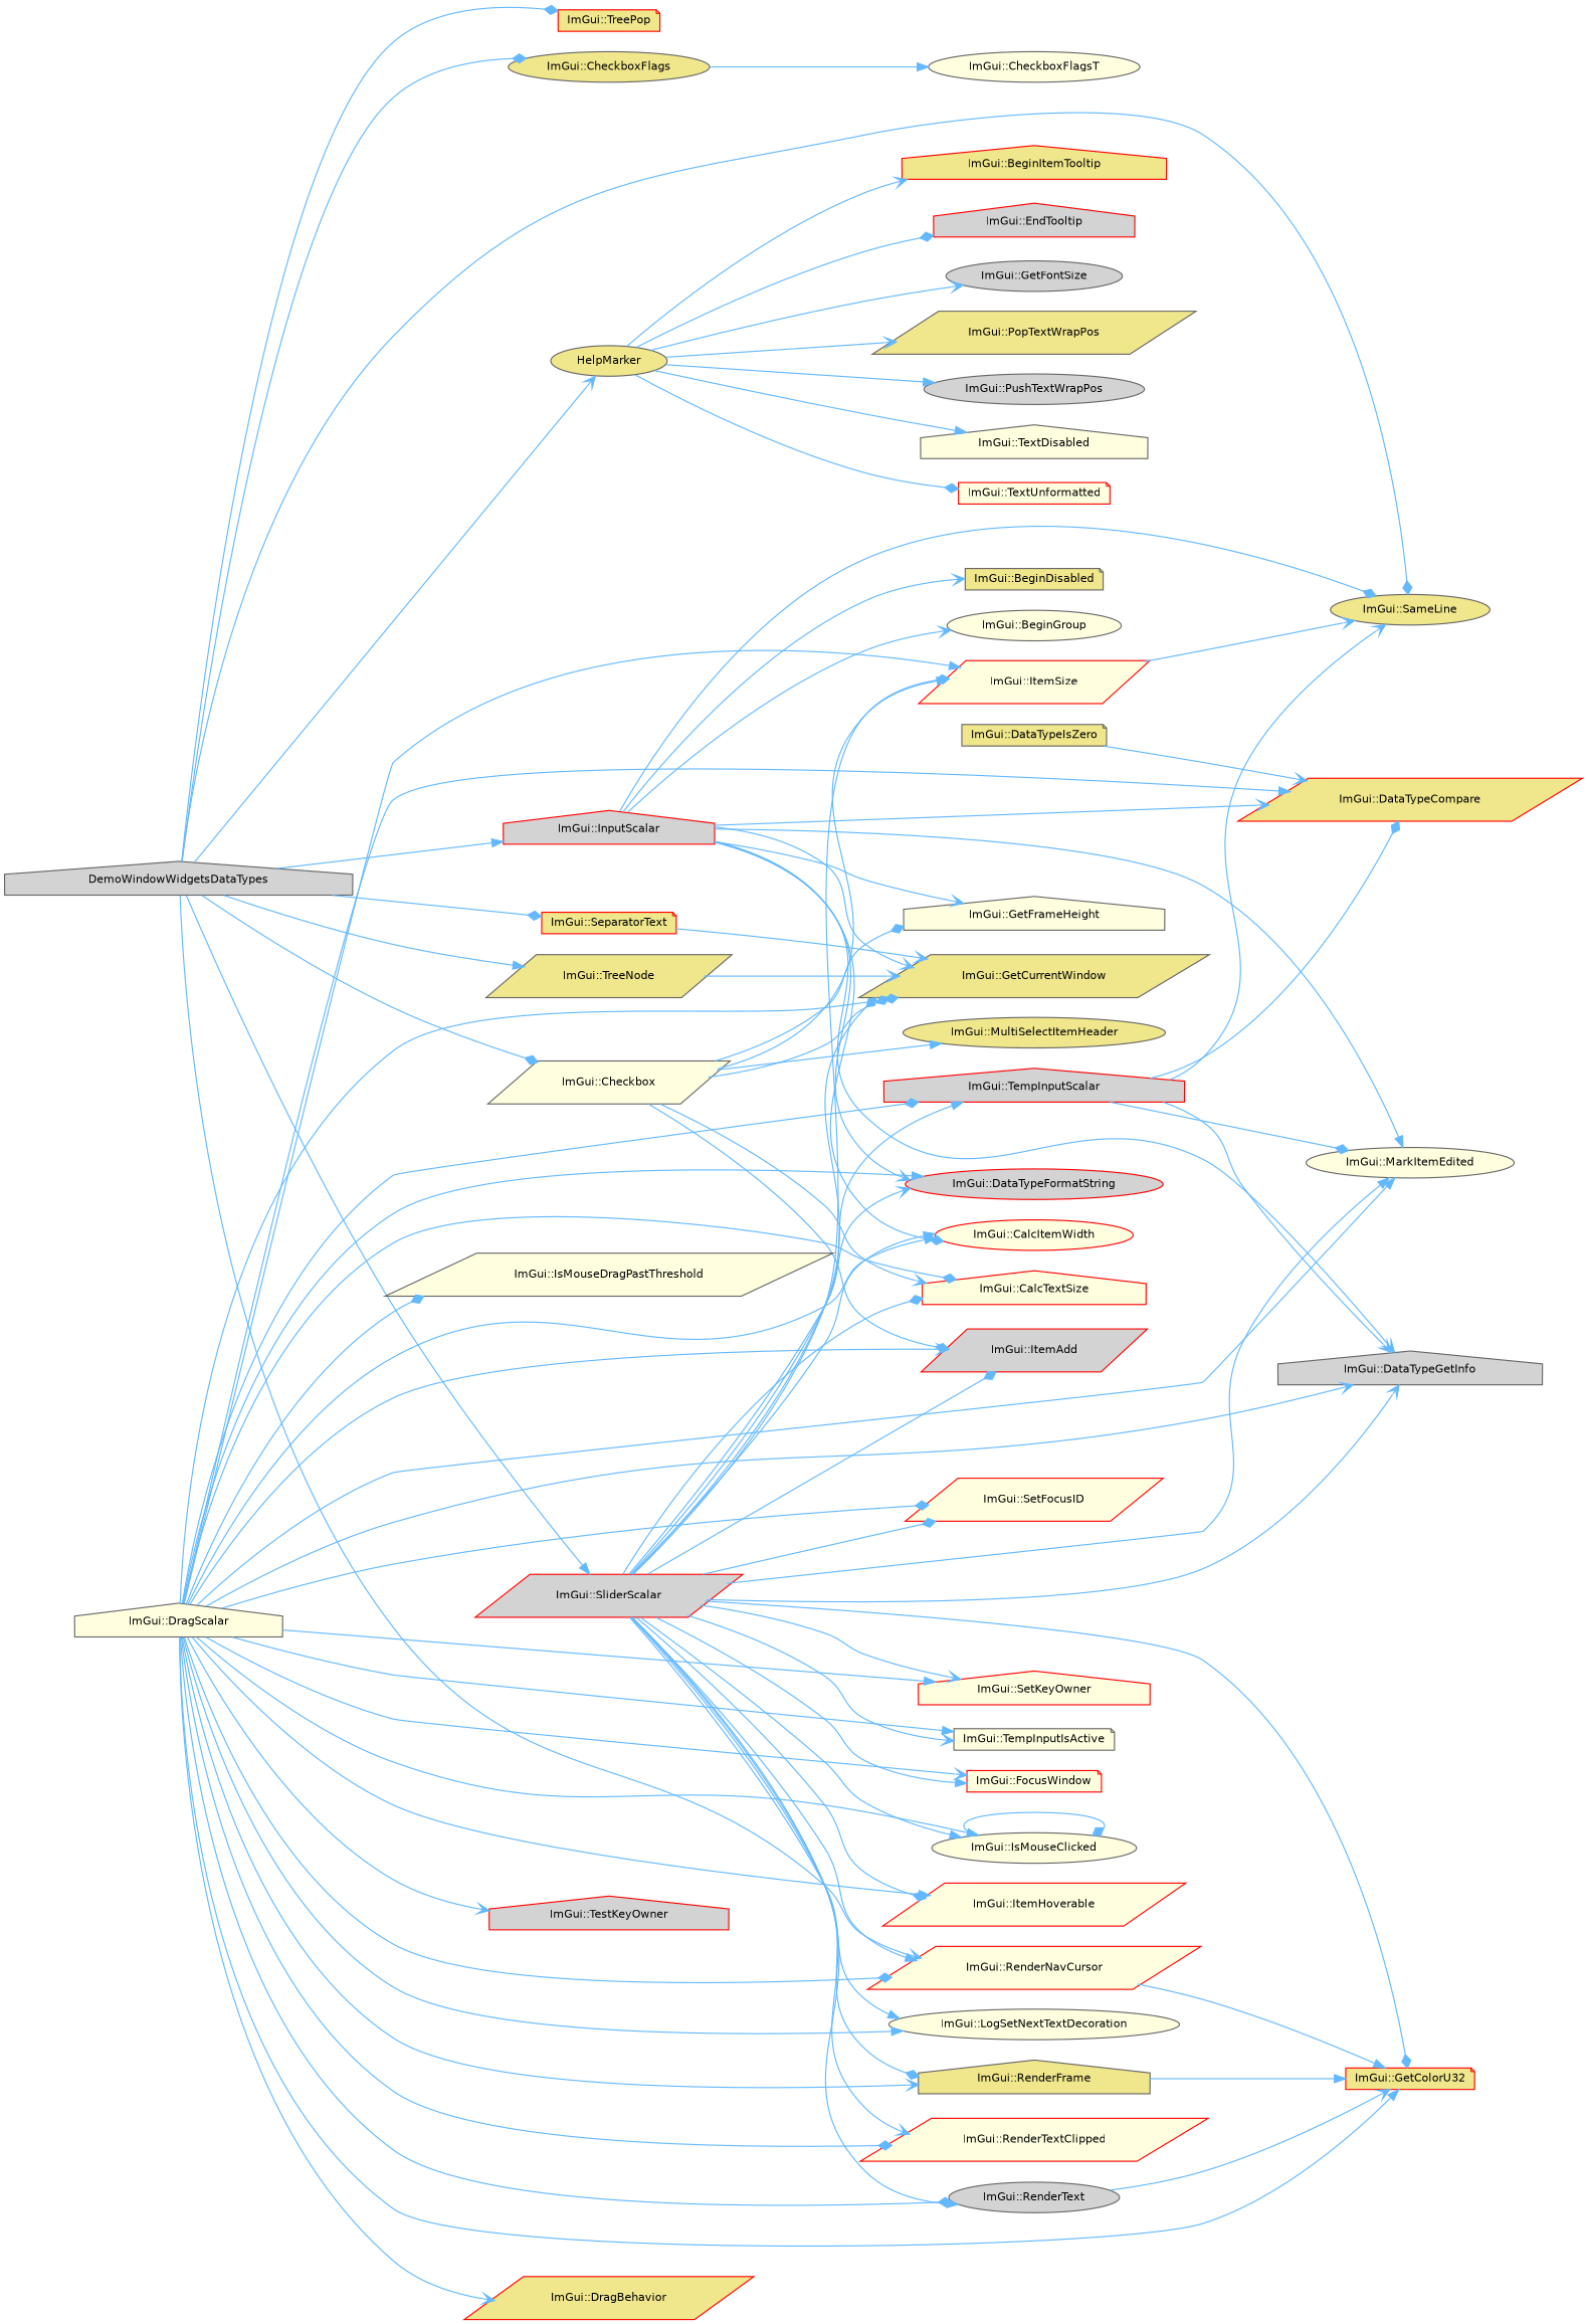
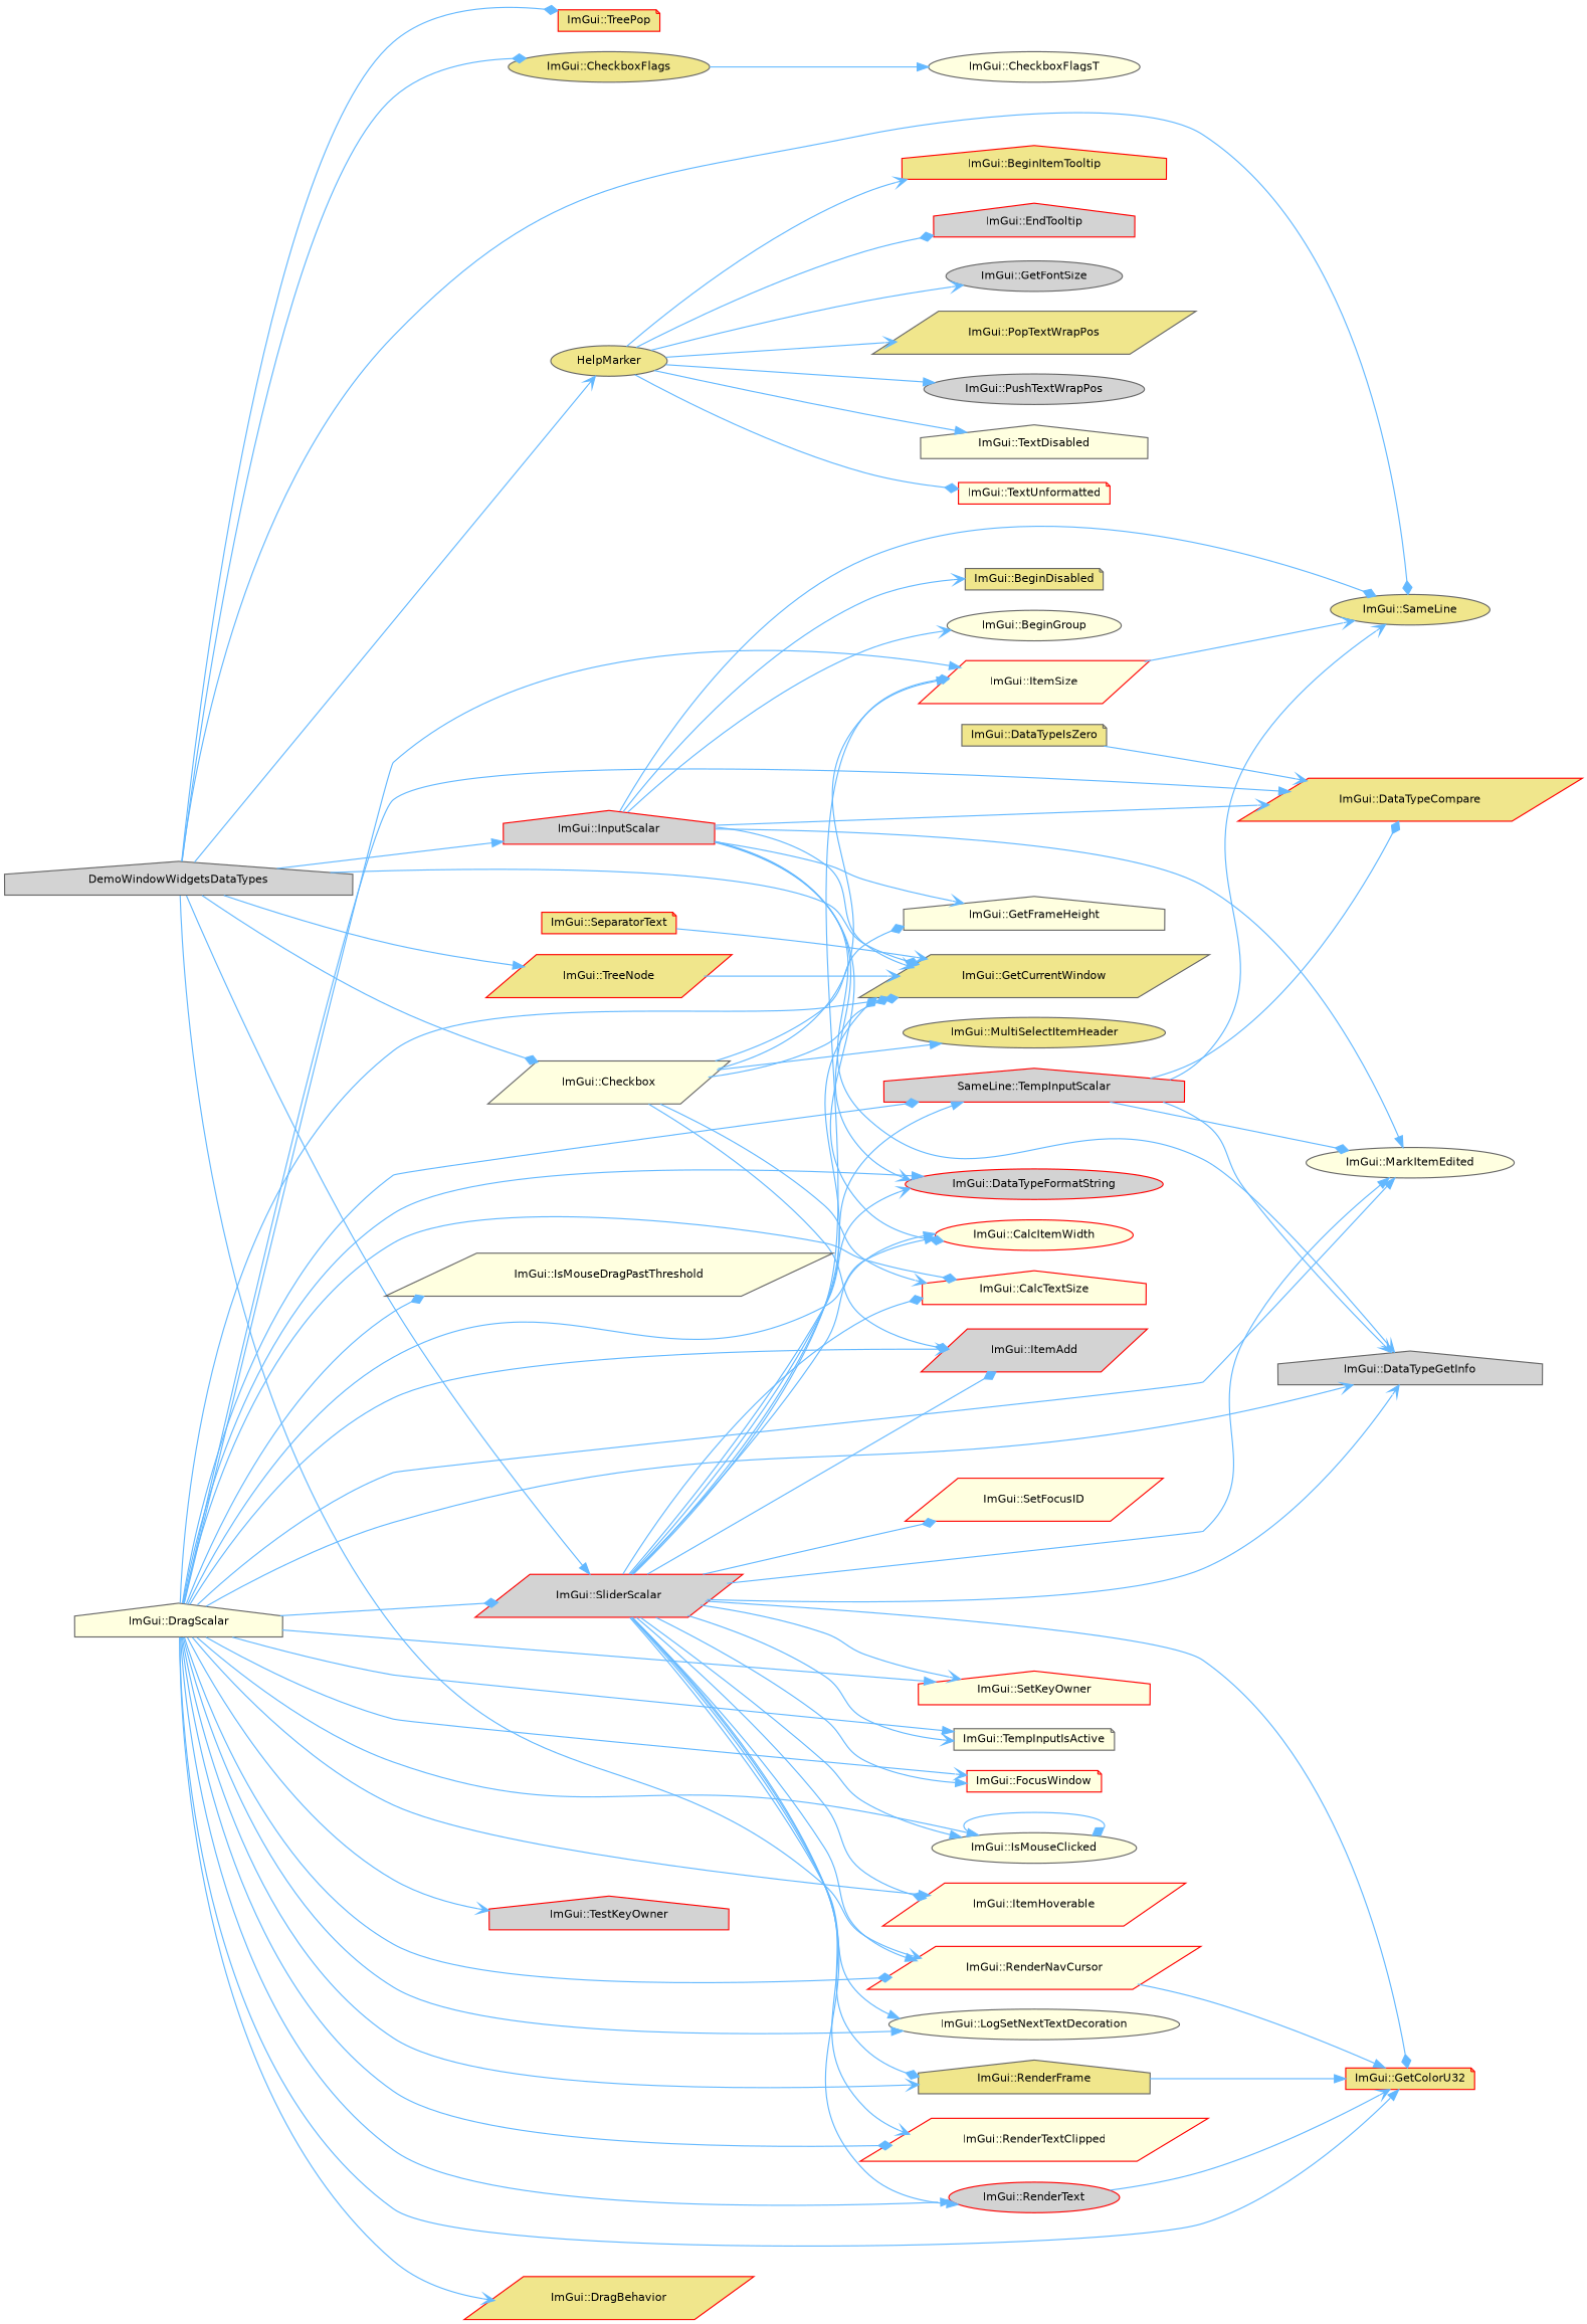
  digraph {
    rankdir=LR
    node [color=red fillcolor=lightyellow fontname=Helvetica fontsize=10 shape=parallelogram style=filled]
    edge [arrowhead=diamond color=steelblue1 fontname=Helvetica fontsize=10 labelfontname=Helvetica labelfontsize=10 style=solid]
    n1 [color=gray40 fillcolor=lightgrey fontcolor=black height=0.2 label=DemoWindowWidgetsDataTypes shape=house width=0.4]
    n2 [color=grey40 height=0.2 label="ImGui::Checkbox" width=0.4]
    n3 [color=grey40 fillcolor=khaki height=0.2 label="ImGui::SameLine" shape=ellipse width=0.4]
    n4 [color=grey40 fillcolor=khaki height=0.2 label="ImGui::CheckboxFlags" shape=ellipse width=0.4]
    n5 [color=grey40 fillcolor=khaki height=0.2 label=HelpMarker shape=ellipse width=0.4]
    n6 [fillcolor=lightgrey height=0.2 label="ImGui::InputScalar" shape=house width=0.4]
    n7 [fillcolor=khaki height=0.2 label="ImGui::SeparatorText" shape=note width=0.4]
    n8 [fillcolor=lightgrey height=0.2 label="ImGui::SliderScalar" width=0.4]
-   n9 [color=grey40 fillcolor=khaki height=0.2 label="ImGui::TreeNode" width=0.4]
+   n9 [fillcolor=khaki height=0.2 label="ImGui::TreeNode" width=0.4]
    n10 [fillcolor=khaki height=0.2 label="ImGui::TreePop" shape=note width=0.4]
    n11 [height=0.2 label="ImGui::RenderNavCursor" width=0.4]
    n12 [height=0.2 label="ImGui::CalcTextSize" shape=house width=0.4]
    n13 [color=grey40 fillcolor=khaki height=0.2 label="ImGui::GetCurrentWindow" width=0.4]
    n14 [color=grey40 height=0.2 label="ImGui::GetFrameHeight" shape=house width=0.4]
    n15 [fillcolor=lightgrey height=0.2 label="ImGui::ItemAdd" width=0.4]
    n16 [height=0.2 label="ImGui::ItemSize" width=0.4]
    n17 [color=grey40 fillcolor=khaki height=0.2 label="ImGui::MultiSelectItemHeader" shape=ellipse width=0.4]
    n18 [color=grey40 height=0.2 label="ImGui::CheckboxFlagsT" shape=ellipse width=0.4]
    n19 [color=grey40 height=0.2 label="ImGui::DragScalar" shape=house width=0.4]
    n20 [height=0.2 label="ImGui::CalcItemWidth" shape=ellipse width=0.4]
    n21 [fillcolor=khaki height=0.2 label="ImGui::DataTypeCompare" width=0.4]
    n22 [fillcolor=lightgrey height=0.2 label="ImGui::DataTypeFormatString" shape=ellipse width=0.4]
    n23 [color=grey40 fillcolor=lightgrey height=0.2 label="ImGui::DataTypeGetInfo" shape=house width=0.4]
    n24 [fillcolor=khaki height=0.2 label="ImGui::DragBehavior" width=0.4]
    n25 [height=0.2 label="ImGui::FocusWindow" shape=note width=0.4]
    n26 [fillcolor=khaki height=0.2 label="ImGui::GetColorU32" shape=note width=0.4]
    n27 [color=grey40 height=0.2 label="ImGui::IsMouseClicked" shape=ellipse width=0.4]
    n28 [color=grey40 height=0.2 label="ImGui::IsMouseDragPastThreshold" width=0.4]
    n29 [height=0.2 label="ImGui::ItemHoverable" width=0.4]
    n30 [color=grey40 height=0.2 label="ImGui::LogSetNextTextDecoration" shape=ellipse width=0.4]
    n31 [color=grey40 height=0.2 label="ImGui::MarkItemEdited" shape=ellipse width=0.4]
    n32 [color=grey40 fillcolor=khaki height=0.2 label="ImGui::RenderFrame" shape=house width=0.4]
-   n33 [color=grey40 fillcolor=lightgrey height=0.2 label="ImGui::RenderText" shape=ellipse width=0.4]
+   n33 [fillcolor=lightgrey height=0.2 label="ImGui::RenderText" shape=ellipse width=0.4]
    n34 [height=0.2 label="ImGui::RenderTextClipped" width=0.4]
    n35 [height=0.2 label="ImGui::SetFocusID" width=0.4]
    n36 [height=0.2 label="ImGui::SetKeyOwner" shape=house width=0.4]
    n37 [color=grey40 height=0.2 label="ImGui::TempInputIsActive" shape=note width=0.4]
-   n38 [fillcolor=lightgrey height=0.2 label="ImGui::TempInputScalar" shape=house width=0.4]
+   n38 [fillcolor=lightgrey height=0.2 label="SameLine::TempInputScalar" shape=house width=0.4]
    n39 [fillcolor=lightgrey height=0.2 label="ImGui::TestKeyOwner" shape=house width=0.4]
    n40 [fillcolor=khaki height=0.2 label="ImGui::BeginItemTooltip" shape=house width=0.4]
    n41 [fillcolor=lightgrey height=0.2 label="ImGui::EndTooltip" shape=house width=0.4]
    n42 [color=grey40 fillcolor=lightgrey height=0.2 label="ImGui::GetFontSize" shape=ellipse width=0.4]
    n43 [color=grey40 fillcolor=khaki height=0.2 label="ImGui::PopTextWrapPos" width=0.4]
    n44 [color=grey40 fillcolor=lightgrey height=0.2 label="ImGui::PushTextWrapPos" shape=ellipse width=0.4]
    n45 [color=grey40 height=0.2 label="ImGui::TextDisabled" shape=house width=0.4]
    n46 [height=0.2 label="ImGui::TextUnformatted" shape=note width=0.4]
    n47 [color=grey40 fillcolor=khaki height=0.2 label="ImGui::BeginDisabled" shape=note width=0.4]
    n48 [color=grey40 height=0.2 label="ImGui::BeginGroup" shape=ellipse width=0.4]
    n49 [color=grey40 fillcolor=khaki height=0.2 label="ImGui::DataTypeIsZero" shape=note width=0.4]
    n1 -> n2
    n1 -> n3
    n1 -> n4
    n1 -> n5 [arrowhead=vee]
    n1 -> n6 [arrowhead=normal]
-   n1 -> n7
+   n1 -> n13
    n1 -> n8 [arrowhead=normal]
    n1 -> n9 [arrowhead=normal]
    n1 -> n10
    n1 -> n11 [arrowhead=vee]
    n2 -> n12 [arrowhead=vee]
    n2 -> n13
    n2 -> n14
    n2 -> n15
    n2 -> n16 [arrowhead=normal]
    n2 -> n17 [arrowhead=normal]
    n4 -> n18 [arrowhead=normal]
    n5 -> n40 [arrowhead=vee]
    n5 -> n41
    n5 -> n42 [arrowhead=vee]
    n5 -> n43 [arrowhead=vee]
    n5 -> n44 [arrowhead=normal]
    n5 -> n45 [arrowhead=normal]
    n5 -> n46
    n6 -> n3
    n6 -> n13 [arrowhead=vee]
    n6 -> n14 [arrowhead=vee]
    n6 -> n20
    n6 -> n21 [arrowhead=vee]
    n6 -> n22 [arrowhead=vee]
    n6 -> n23 [arrowhead=vee]
    n6 -> n31 [arrowhead=normal]
    n6 -> n47 [arrowhead=vee]
    n6 -> n48 [arrowhead=vee]
    n7 -> n13 [arrowhead=vee]
    n8 -> n11 [arrowhead=normal]
    n8 -> n12
    n8 -> n13
    n8 -> n15
    n8 -> n16
    n8 -> n20 [arrowhead=normal]
    n8 -> n22 [arrowhead=vee]
    n8 -> n23 [arrowhead=vee]
    n8 -> n25 [arrowhead=normal]
    n8 -> n26
    n8 -> n27 [arrowhead=normal]
    n8 -> n29
    n8 -> n30 [arrowhead=normal]
    n8 -> n31 [arrowhead=normal]
    n8 -> n32
    n8 -> n33 [arrowhead=normal]
    n8 -> n34 [arrowhead=vee]
    n8 -> n35
    n8 -> n36 [arrowhead=vee]
    n8 -> n37 [arrowhead=vee]
    n8 -> n38 [arrowhead=normal]
    n9 -> n13 [arrowhead=vee]
    n11 -> n26 [arrowhead=normal]
    n16 -> n3 [arrowhead=vee]
    n19 -> n11
    n19 -> n12
    n19 -> n13
    n19 -> n15 [arrowhead=vee]
    n19 -> n16 [arrowhead=normal]
    n19 -> n20 [arrowhead=normal]
    n19 -> n21 [arrowhead=normal]
    n19 -> n22 [arrowhead=normal]
    n19 -> n23 [arrowhead=vee]
    n19 -> n24 [arrowhead=vee]
    n19 -> n25 [arrowhead=vee]
    n19 -> n26 [arrowhead=normal]
    n19 -> n27 [arrowhead=normal]
    n19 -> n28
    n19 -> n29 [arrowhead=normal]
    n19 -> n30 [arrowhead=normal]
    n19 -> n31 [arrowhead=normal]
    n19 -> n32 [arrowhead=vee]
-   n19 -> n33
+   n19 -> n33 [arrowhead=normal]
    n19 -> n34
-   n19 -> n35
+   n19 -> n8
    n19 -> n36 [arrowhead=normal]
    n19 -> n37 [arrowhead=normal]
    n19 -> n38
    n19 -> n39 [arrowhead=vee]
    n27 -> n27
    n32 -> n26 [arrowhead=normal]
    n33 -> n26 [arrowhead=vee]
    n38 -> n3 [arrowhead=vee]
    n38 -> n21
    n38 -> n23 [arrowhead=vee]
    n38 -> n31
    n49 -> n21 [arrowhead=vee]
  }
